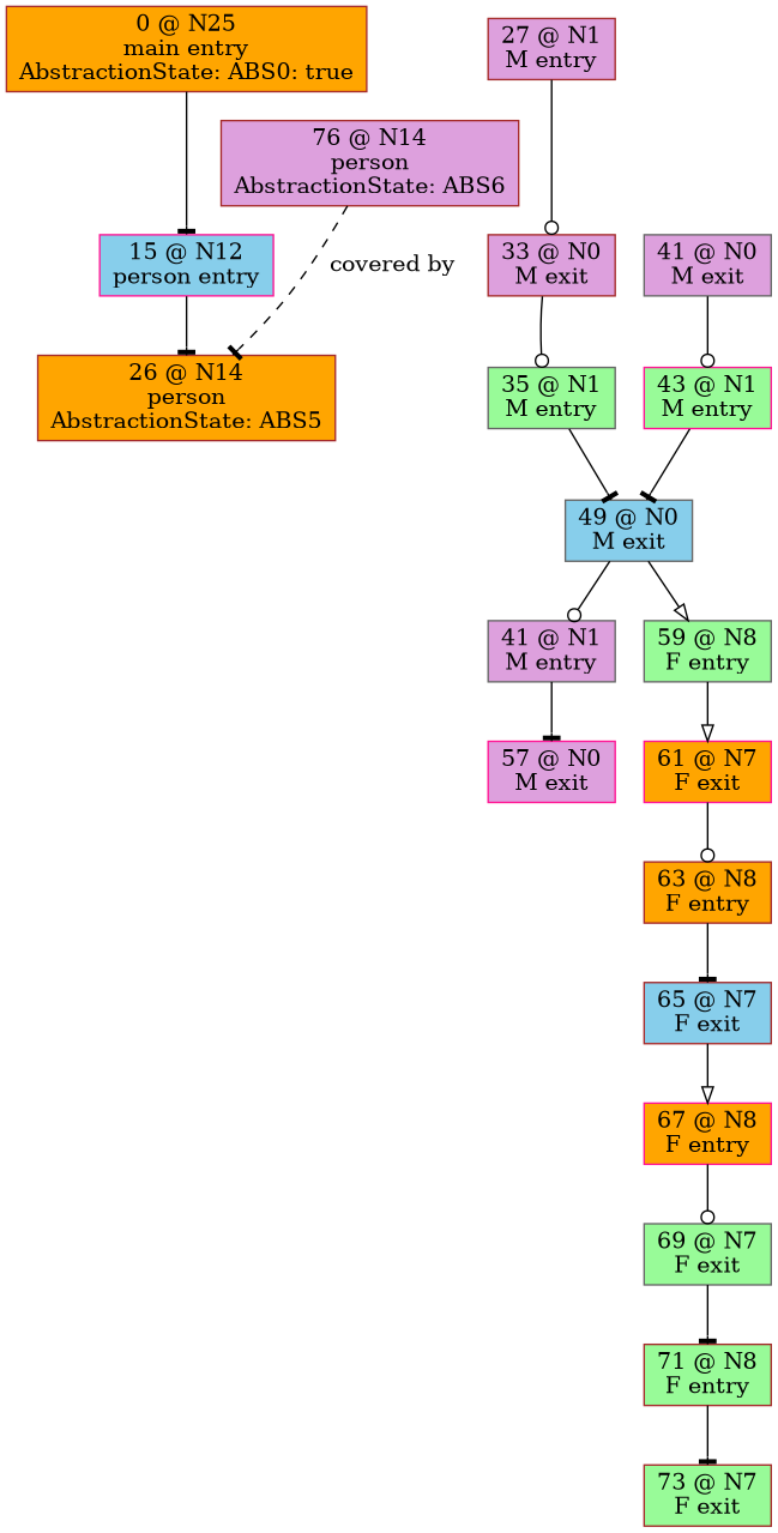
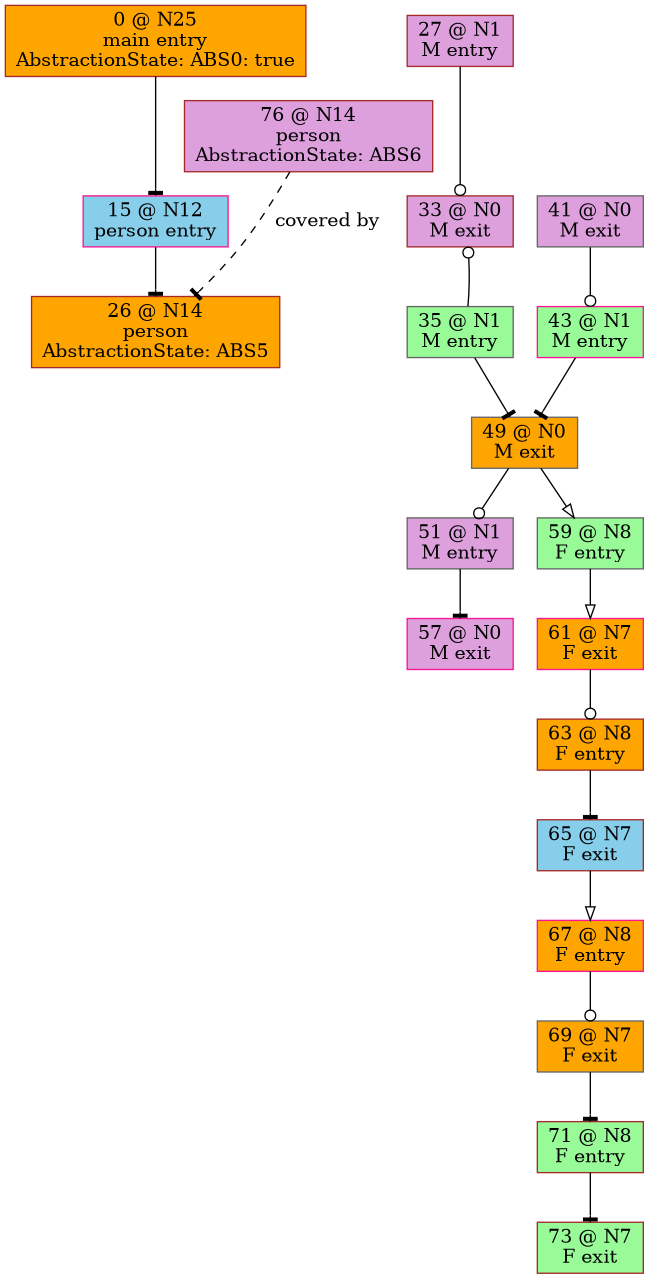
  digraph {
    node [color=brown fillcolor=orange shape=box style=filled]
    edge [arrowhead=tee]
    n1 [label="0 @ N25\nmain entry\nAbstractionState: ABS0: true"]
    n2 [color=deeppink fillcolor=skyblue label="15 @ N12\nperson entry\n"]
    n3 [label="26 @ N14\nperson\nAbstractionState: ABS5"]
    n4 [fillcolor=plum label="27 @ N1\nM entry\n"]
    n5 [fillcolor=plum label="33 @ N0\nM exit\n"]
    n6 [color=gray40 fillcolor=palegreen label="35 @ N1\nM entry\n"]
-   n7 [color=gray40 fillcolor=skyblue label="49 @ N0\nM exit\n"]
+   n7 [color=gray40 label="49 @ N0\nM exit\n"]
    n8 [color=gray40 fillcolor=plum label="41 @ N0\nM exit\n"]
    n9 [color=deeppink fillcolor=palegreen label="43 @ N1\nM entry\n"]
-   n10 [color=gray40 fillcolor=plum label="41 @ N1\nM entry\n"]
+   n10 [color=gray40 fillcolor=plum label="51 @ N1\nM entry\n"]
    n11 [color=gray40 fillcolor=palegreen label="59 @ N8\nF entry\n"]
    n12 [color=deeppink fillcolor=plum label="57 @ N0\nM exit\n"]
    n13 [color=deeppink label="61 @ N7\nF exit\n"]
    n14 [label="63 @ N8\nF entry\n"]
    n15 [fillcolor=skyblue label="65 @ N7\nF exit\n"]
    n16 [color=deeppink label="67 @ N8\nF entry\n"]
-   n17 [color=gray40 fillcolor=palegreen label="69 @ N7\nF exit\n"]
+   n17 [color=gray40 label="69 @ N7\nF exit\n"]
    n18 [fillcolor=palegreen label="71 @ N8\nF entry\n"]
    n19 [fillcolor=palegreen label="73 @ N7\nF exit\n"]
    n20 [fillcolor=plum label="76 @ N14\nperson\nAbstractionState: ABS6"]
    n1 -> n2
    n2 -> n3
    n4 -> n5 [arrowhead=odot]
-   n5 -> n6 [arrowhead=odot]
+   n6 -> n5 [arrowhead=odot]
    n6 -> n7
    n7 -> n10 [arrowhead=odot]
    n7 -> n11 [arrowhead=onormal]
    n8 -> n9 [arrowhead=odot]
    n9 -> n7
    n10 -> n12
    n11 -> n13 [arrowhead=onormal]
    n13 -> n14 [arrowhead=odot]
    n14 -> n15
    n15 -> n16 [arrowhead=onormal]
    n16 -> n17 [arrowhead=odot]
    n17 -> n18
    n18 -> n19
    n20 -> n3 [label="covered by" style=dashed weight=0]
  }
